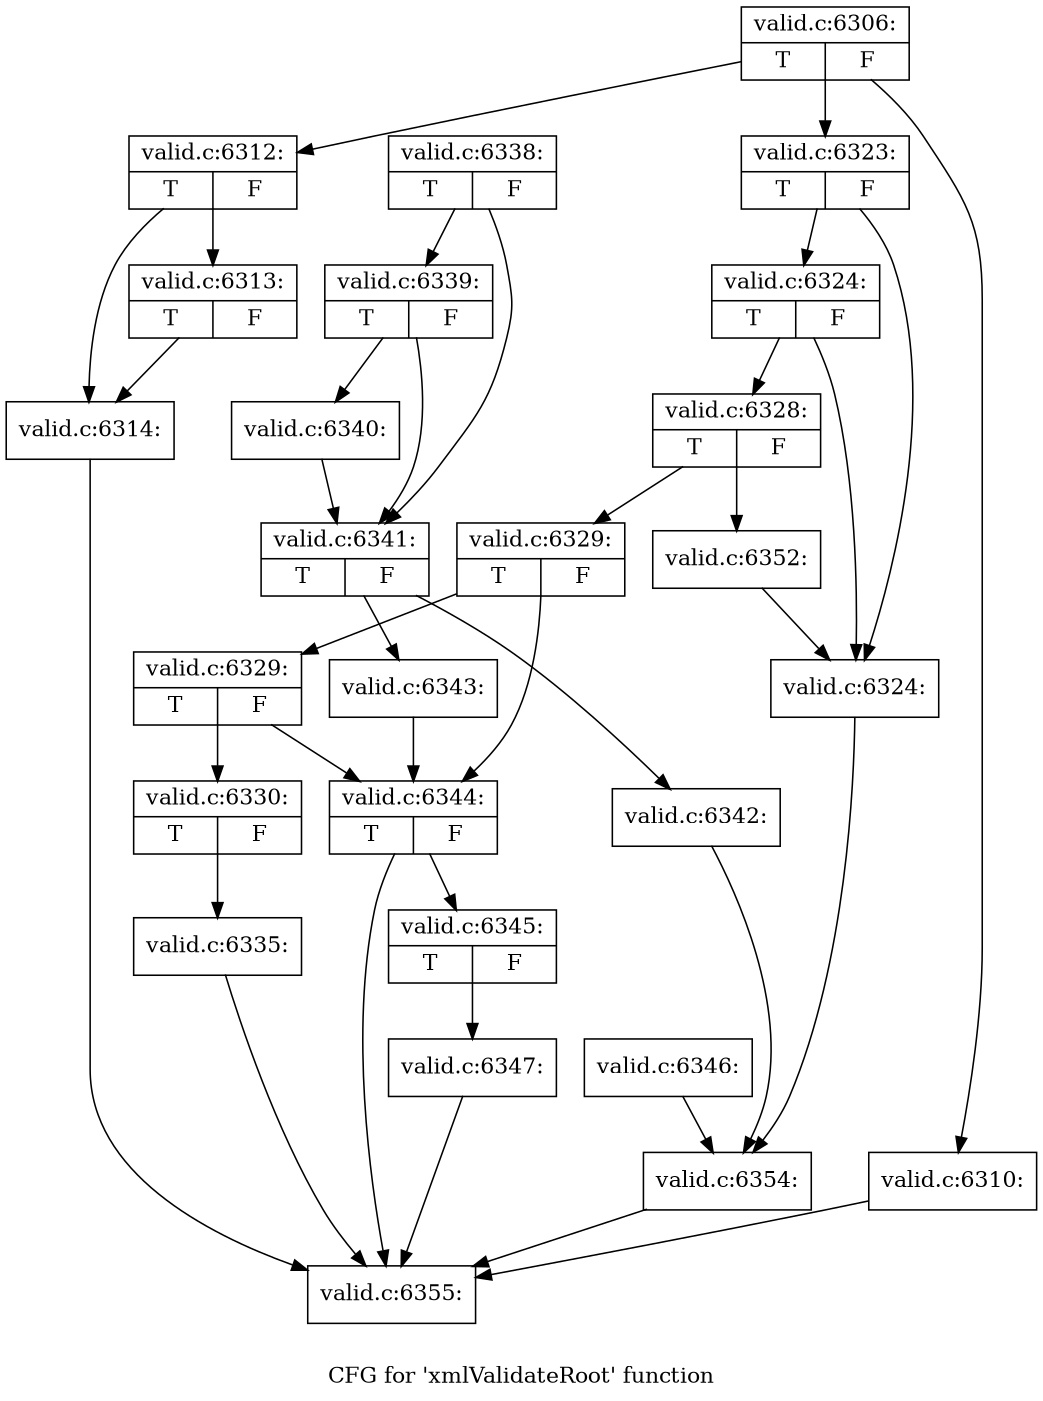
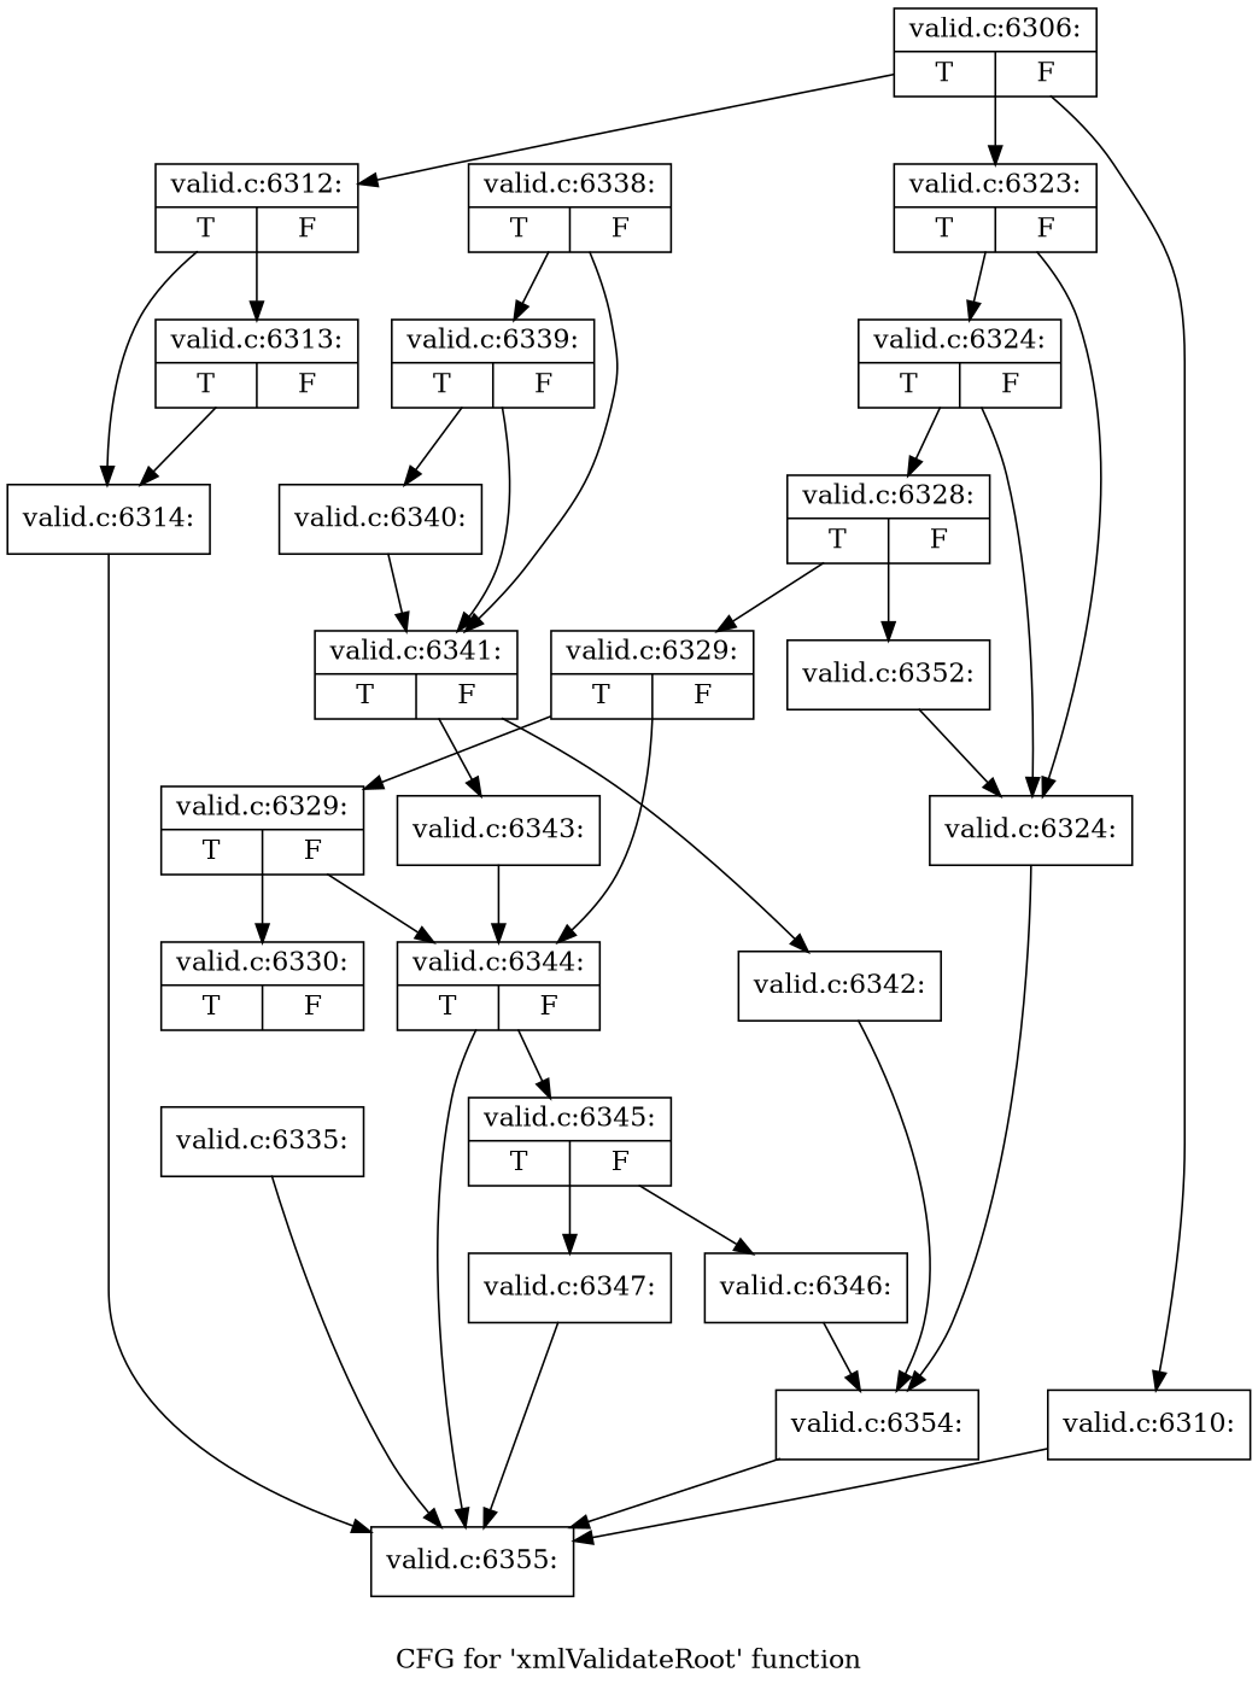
  digraph {
    label="CFG for 'xmlValidateRoot' function"
    node [shape=record]
    n1 [label="{valid.c:6306:|{<s0>T|<s1>F}}"]
    n2 [label="{valid.c:6310:}"]
    n3 [label="{valid.c:6312:|{<s0>T|<s1>F}}"]
    n4 [label="{valid.c:6323:|{<s0>T|<s1>F}}"]
    n5 [label="{valid.c:6355:}"]
    n6 [label="{valid.c:6314:}"]
    n7 [label="{valid.c:6313:|{<s0>T|<s1>F}}"]
    n8 [label="{valid.c:6324:|{<s0>T|<s1>F}}"]
    n9 [label="{valid.c:6324:}"]
    n10 [label="{valid.c:6328:|{<s0>T|<s1>F}}"]
    n11 [label="{valid.c:6354:}"]
    n12 [label="{valid.c:6352:}"]
    n13 [label="{valid.c:6329:|{<s0>T|<s1>F}}"]
    n14 [label="{valid.c:6329:|{<s0>T|<s1>F}}"]
    n15 [label="{valid.c:6344:|{<s0>T|<s1>F}}"]
    n16 [label="{valid.c:6330:|{<s0>T|<s1>F}}"]
    n17 [label="{valid.c:6345:|{<s0>T|<s1>F}}"]
    n18 [label="{valid.c:6335:}"]
    n19 [label="{valid.c:6347:}"]
    n20 [label="{valid.c:6346:}"]
    n21 [label="{valid.c:6338:|{<s0>T|<s1>F}}"]
    n22 [label="{valid.c:6339:|{<s0>T|<s1>F}}"]
    n23 [label="{valid.c:6341:|{<s0>T|<s1>F}}"]
    n24 [label="{valid.c:6340:}"]
    n25 [label="{valid.c:6342:}"]
    n26 [label="{valid.c:6343:}"]
    n1 -> n2
    n1 -> n3
    n1 -> n4
    n2 -> n5
    n3 -> n6
    n3 -> n7
    n4 -> n8
    n4 -> n9
    n6 -> n5
    n7 -> n6
    n8 -> n9
    n8 -> n10
    n9 -> n11
    n10 -> n12
    n10 -> n13
    n11 -> n5
    n12 -> n9
    n13 -> n14
    n13 -> n15
    n14 -> n15
    n14 -> n16
    n15 -> n5
    n15 -> n17
-   n16 -> n18
    n17 -> n19
+   n17 -> n20
    n18 -> n5
    n19 -> n5
    n20 -> n11
    n21 -> n22
    n21 -> n23
    n22 -> n23
    n22 -> n24
    n23 -> n25
    n23 -> n26
    n24 -> n23
    n25 -> n11
    n26 -> n15
  }
